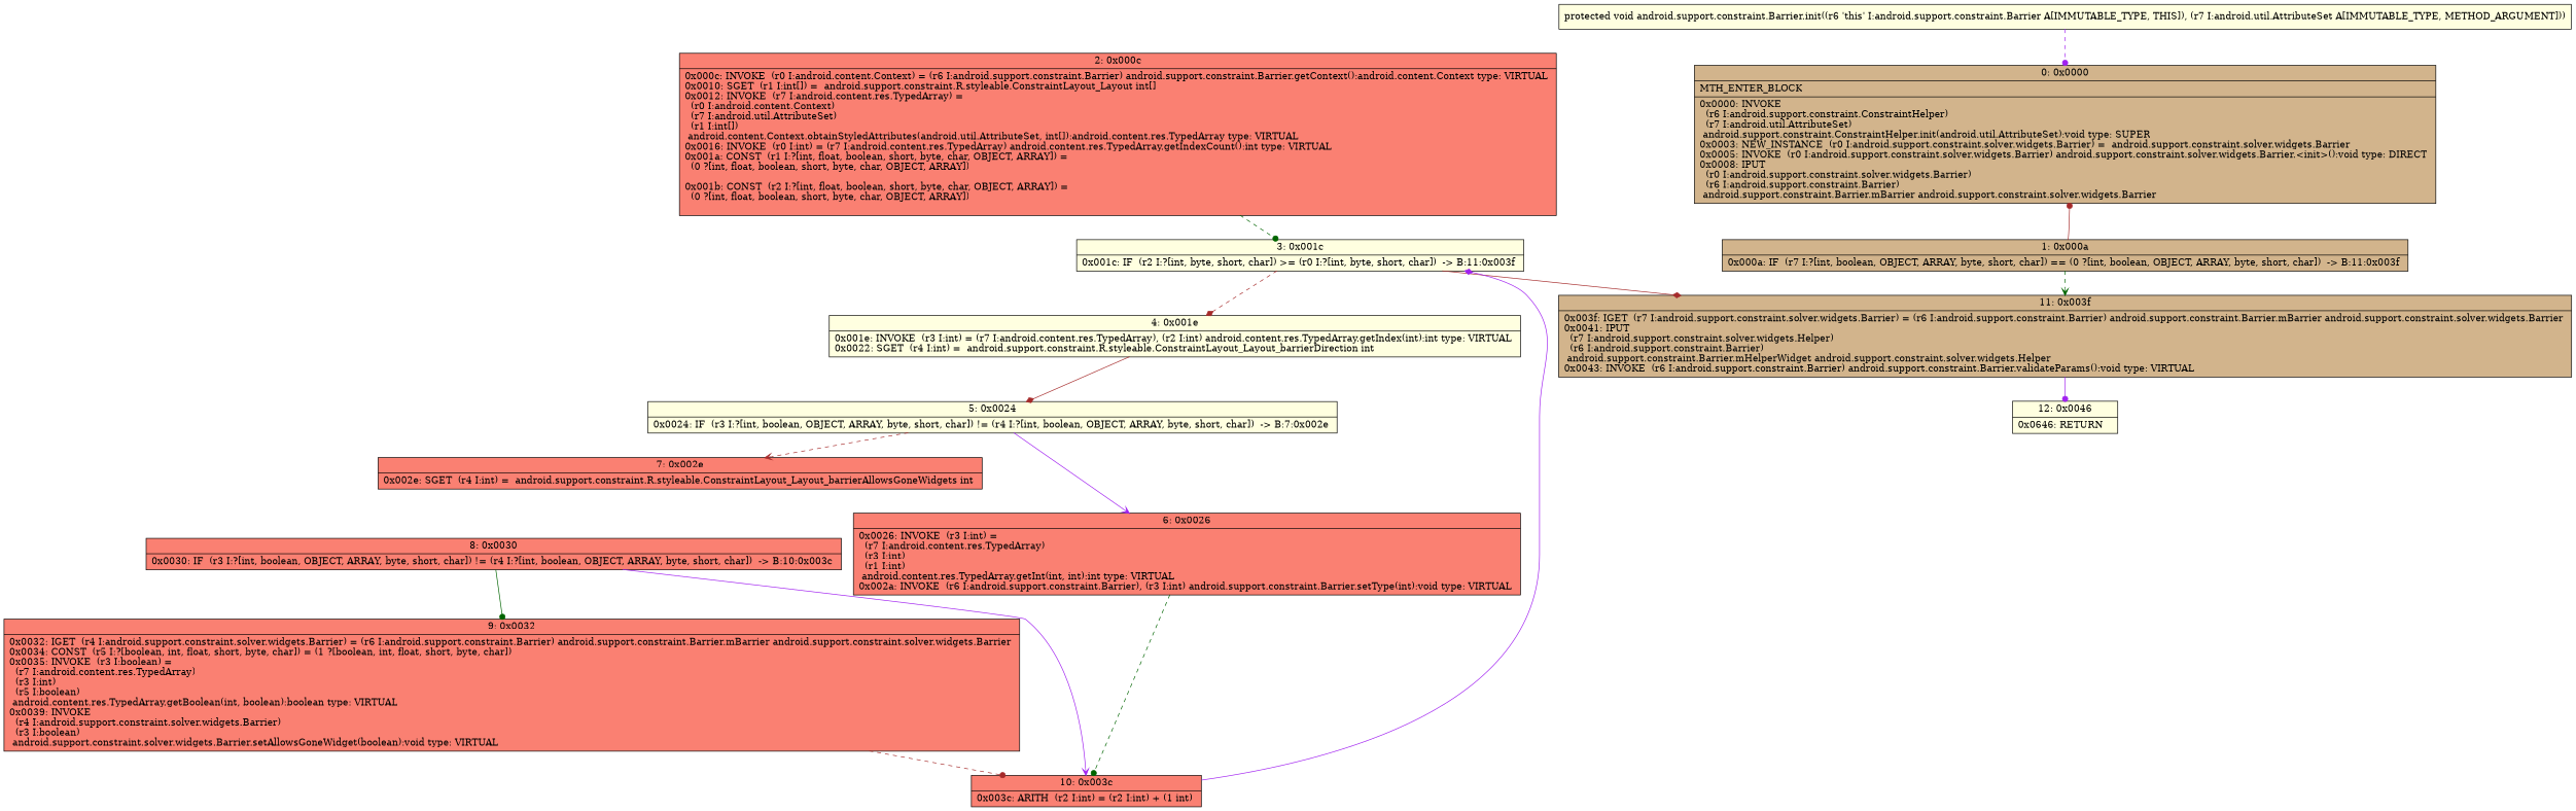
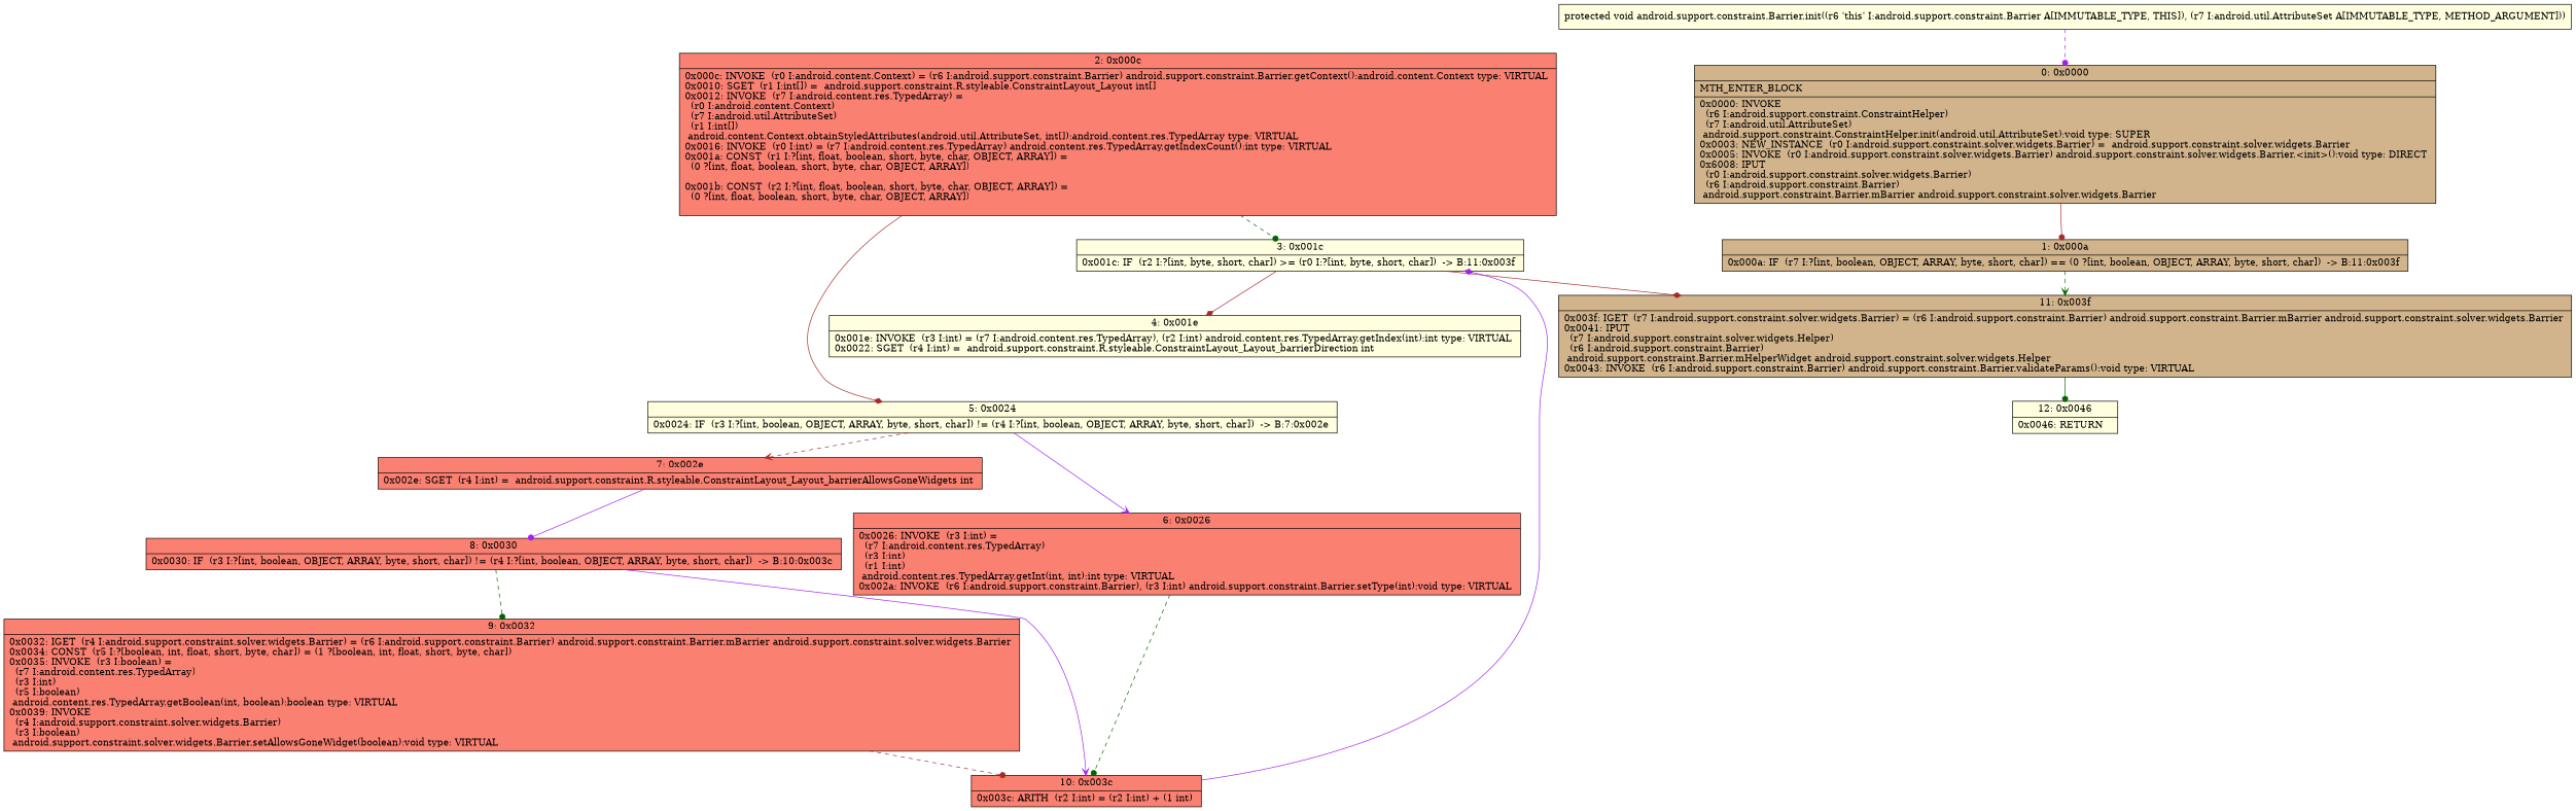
  digraph {
    fontname="DejaVu Serif"
    node [fillcolor=salmon fontname="DejaVu Serif" shape=record style=filled]
    edge [arrowhead=dot color=brown fontname="DejaVu Serif" style=solid]
-   n1 [fillcolor=tan label="{0\:\ 0x0000|MTH_ENTER_BLOCK\l|0x0000: INVOKE  \l  (r6 I:android.support.constraint.ConstraintHelper)\l  (r7 I:android.util.AttributeSet)\l android.support.constraint.ConstraintHelper.init(android.util.AttributeSet):void type: SUPER \l0x0003: NEW_INSTANCE  (r0 I:android.support.constraint.solver.widgets.Barrier) =  android.support.constraint.solver.widgets.Barrier \l0x0005: INVOKE  (r0 I:android.support.constraint.solver.widgets.Barrier) android.support.constraint.solver.widgets.Barrier.\<init\>():void type: DIRECT \l0x0008: IPUT  \l  (r0 I:android.support.constraint.solver.widgets.Barrier)\l  (r6 I:android.support.constraint.Barrier)\l android.support.constraint.Barrier.mBarrier android.support.constraint.solver.widgets.Barrier \l}"]
+   n1 [fillcolor=tan label="{0\:\ 0x0000|MTH_ENTER_BLOCK\l|0x0000: INVOKE  \l  (r6 I:android.support.constraint.ConstraintHelper)\l  (r7 I:android.util.AttributeSet)\l android.support.constraint.ConstraintHelper.init(android.util.AttributeSet):void type: SUPER \l0x0003: NEW_INSTANCE  (r0 I:android.support.constraint.solver.widgets.Barrier) =  android.support.constraint.solver.widgets.Barrier \l0x0005: INVOKE  (r0 I:android.support.constraint.solver.widgets.Barrier) android.support.constraint.solver.widgets.Barrier.\<init\>():void type: DIRECT \l0x6008: IPUT  \l  (r0 I:android.support.constraint.solver.widgets.Barrier)\l  (r6 I:android.support.constraint.Barrier)\l android.support.constraint.Barrier.mBarrier android.support.constraint.solver.widgets.Barrier \l}"]
    n2 [fillcolor=tan label="{1\:\ 0x000a|0x000a: IF  (r7 I:?[int, boolean, OBJECT, ARRAY, byte, short, char]) == (0 ?[int, boolean, OBJECT, ARRAY, byte, short, char])  \-\> B:11:0x003f \l}"]
    n3 [fillcolor=tan label="{11\:\ 0x003f|0x003f: IGET  (r7 I:android.support.constraint.solver.widgets.Barrier) = (r6 I:android.support.constraint.Barrier) android.support.constraint.Barrier.mBarrier android.support.constraint.solver.widgets.Barrier \l0x0041: IPUT  \l  (r7 I:android.support.constraint.solver.widgets.Helper)\l  (r6 I:android.support.constraint.Barrier)\l android.support.constraint.Barrier.mHelperWidget android.support.constraint.solver.widgets.Helper \l0x0043: INVOKE  (r6 I:android.support.constraint.Barrier) android.support.constraint.Barrier.validateParams():void type: VIRTUAL \l}"]
    n4 [label="{2\:\ 0x000c|0x000c: INVOKE  (r0 I:android.content.Context) = (r6 I:android.support.constraint.Barrier) android.support.constraint.Barrier.getContext():android.content.Context type: VIRTUAL \l0x0010: SGET  (r1 I:int[]) =  android.support.constraint.R.styleable.ConstraintLayout_Layout int[] \l0x0012: INVOKE  (r7 I:android.content.res.TypedArray) = \l  (r0 I:android.content.Context)\l  (r7 I:android.util.AttributeSet)\l  (r1 I:int[])\l android.content.Context.obtainStyledAttributes(android.util.AttributeSet, int[]):android.content.res.TypedArray type: VIRTUAL \l0x0016: INVOKE  (r0 I:int) = (r7 I:android.content.res.TypedArray) android.content.res.TypedArray.getIndexCount():int type: VIRTUAL \l0x001a: CONST  (r1 I:?[int, float, boolean, short, byte, char, OBJECT, ARRAY]) = \l  (0 ?[int, float, boolean, short, byte, char, OBJECT, ARRAY])\l \l0x001b: CONST  (r2 I:?[int, float, boolean, short, byte, char, OBJECT, ARRAY]) = \l  (0 ?[int, float, boolean, short, byte, char, OBJECT, ARRAY])\l \l}"]
    n5 [fillcolor=lightyellow label="{3\:\ 0x001c|0x001c: IF  (r2 I:?[int, byte, short, char]) \>= (r0 I:?[int, byte, short, char])  \-\> B:11:0x003f \l}"]
-   n6 [fillcolor=lightyellow label="{12\:\ 0x0046|0x0646: RETURN   \l}"]
+   n6 [fillcolor=lightyellow label="{12\:\ 0x0046|0x0046: RETURN   \l}"]
    n7 [fillcolor=lightyellow label="{4\:\ 0x001e|0x001e: INVOKE  (r3 I:int) = (r7 I:android.content.res.TypedArray), (r2 I:int) android.content.res.TypedArray.getIndex(int):int type: VIRTUAL \l0x0022: SGET  (r4 I:int) =  android.support.constraint.R.styleable.ConstraintLayout_Layout_barrierDirection int \l}"]
    n8 [fillcolor=lightyellow label="{5\:\ 0x0024|0x0024: IF  (r3 I:?[int, boolean, OBJECT, ARRAY, byte, short, char]) != (r4 I:?[int, boolean, OBJECT, ARRAY, byte, short, char])  \-\> B:7:0x002e \l}"]
    n9 [label="{6\:\ 0x0026|0x0026: INVOKE  (r3 I:int) = \l  (r7 I:android.content.res.TypedArray)\l  (r3 I:int)\l  (r1 I:int)\l android.content.res.TypedArray.getInt(int, int):int type: VIRTUAL \l0x002a: INVOKE  (r6 I:android.support.constraint.Barrier), (r3 I:int) android.support.constraint.Barrier.setType(int):void type: VIRTUAL \l}"]
    n10 [label="{7\:\ 0x002e|0x002e: SGET  (r4 I:int) =  android.support.constraint.R.styleable.ConstraintLayout_Layout_barrierAllowsGoneWidgets int \l}"]
    n11 [label="{10\:\ 0x003c|0x003c: ARITH  (r2 I:int) = (r2 I:int) + (1 int) \l}"]
    n12 [label="{8\:\ 0x0030|0x0030: IF  (r3 I:?[int, boolean, OBJECT, ARRAY, byte, short, char]) != (r4 I:?[int, boolean, OBJECT, ARRAY, byte, short, char])  \-\> B:10:0x003c \l}"]
    n13 [label="{9\:\ 0x0032|0x0032: IGET  (r4 I:android.support.constraint.solver.widgets.Barrier) = (r6 I:android.support.constraint.Barrier) android.support.constraint.Barrier.mBarrier android.support.constraint.solver.widgets.Barrier \l0x0034: CONST  (r5 I:?[boolean, int, float, short, byte, char]) = (1 ?[boolean, int, float, short, byte, char]) \l0x0035: INVOKE  (r3 I:boolean) = \l  (r7 I:android.content.res.TypedArray)\l  (r3 I:int)\l  (r5 I:boolean)\l android.content.res.TypedArray.getBoolean(int, boolean):boolean type: VIRTUAL \l0x0039: INVOKE  \l  (r4 I:android.support.constraint.solver.widgets.Barrier)\l  (r3 I:boolean)\l android.support.constraint.solver.widgets.Barrier.setAllowsGoneWidget(boolean):void type: VIRTUAL \l}"]
    n14 [fillcolor=lightyellow label="{protected void android.support.constraint.Barrier.init((r6 'this' I:android.support.constraint.Barrier A[IMMUTABLE_TYPE, THIS]), (r7 I:android.util.AttributeSet A[IMMUTABLE_TYPE, METHOD_ARGUMENT])) }"]
-   n2 -> n1
+   n1 -> n2
    n2 -> n3 [arrowhead=vee color=darkgreen style=dashed]
-   n3 -> n6 [color=purple]
+   n3 -> n6 [color=darkgreen]
    n4 -> n5 [color=darkgreen style=dashed]
    n5 -> n3 [arrowhead=diamond]
-   n5 -> n7 [arrowhead=diamond style=dashed]
-   n7 -> n8 [arrowhead=diamond]
+   n5 -> n7 [arrowhead=diamond]
+   n4 -> n8 [arrowhead=diamond]
    n8 -> n9 [arrowhead=vee color=purple]
    n8 -> n10 [arrowhead=vee style=dashed]
    n9 -> n11 [color=darkgreen style=dashed]
+   n10 -> n12 [color=purple]
    n11 -> n5 [arrowhead=diamond color=purple]
    n12 -> n11 [arrowhead=vee color=purple]
-   n12 -> n13 [color=darkgreen]
+   n12 -> n13 [color=darkgreen style=dashed]
    n13 -> n11 [style=dashed]
    n14 -> n1 [color=purple style=dashed]
  }
